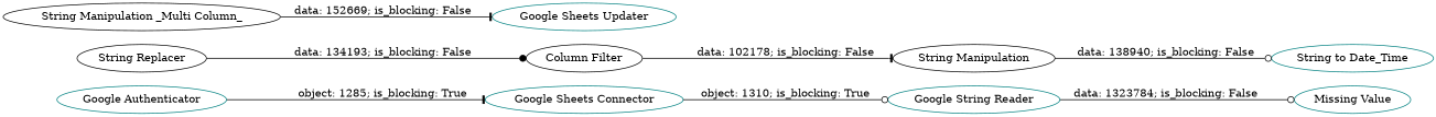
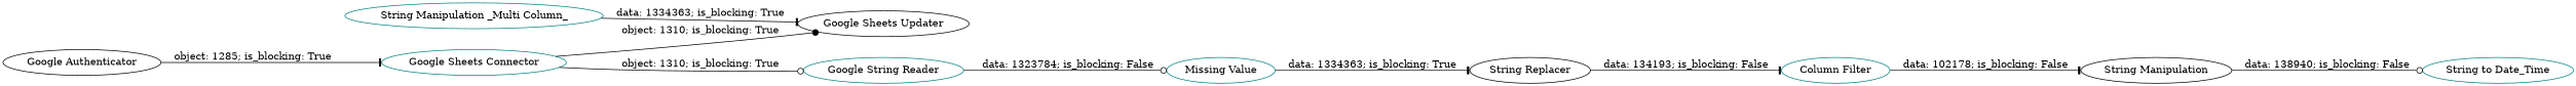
  digraph {
    rankdir=LR
    node [color=teal]
    edge [arrowhead=tee]
    n1 [label="Missing Value"]
    n2 [color=black label="String Replacer"]
-   n3 [color=black label="Column Filter"]
-   n4 [label="Google Authenticator"]
+   n3 [label="Column Filter"]
+   n4 [color=black label="Google Authenticator"]
    n5 [label="Google Sheets Connector"]
    n6 [label="Google String Reader"]
-   n7 [label="Google Sheets Updater"]
+   n7 [color=black label="Google Sheets Updater"]
    n8 [color=black label="String Manipulation"]
    n9 [label="String to Date_Time"]
-   n10 [color=black label="String Manipulation _Multi Column_"]
-   n2 -> n3 [arrowhead=dot label="data: 134193; is_blocking: False"]
+   n10 [label="String Manipulation _Multi Column_"]
+   n1 -> n2 [label="data: 1334363; is_blocking: True"]
+   n2 -> n3 [label="data: 134193; is_blocking: False"]
    n3 -> n8 [label="data: 102178; is_blocking: False"]
    n4 -> n5 [label="object: 1285; is_blocking: True"]
    n5 -> n6 [arrowhead=odot label="object: 1310; is_blocking: True"]
+   n5 -> n7 [arrowhead=dot label="object: 1310; is_blocking: True"]
    n6 -> n1 [arrowhead=odot label="data: 1323784; is_blocking: False"]
    n8 -> n9 [arrowhead=odot label="data: 138940; is_blocking: False"]
-   n10 -> n7 [label="data: 152669; is_blocking: False"]
+   n10 -> n7 [label="data: 1334363; is_blocking: True"]
  }
